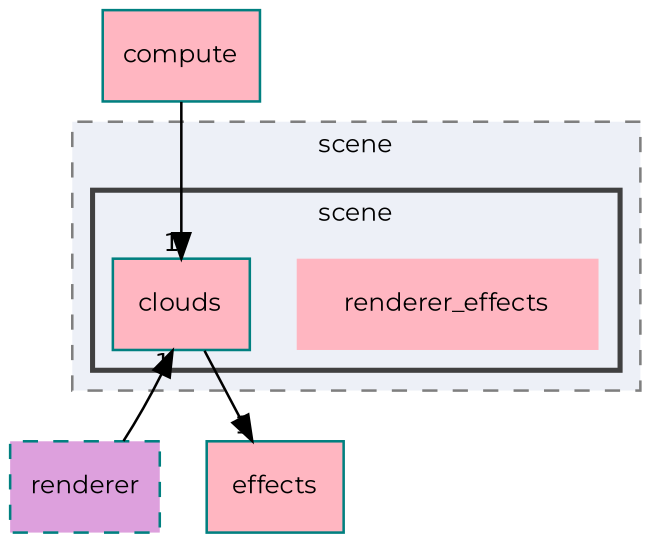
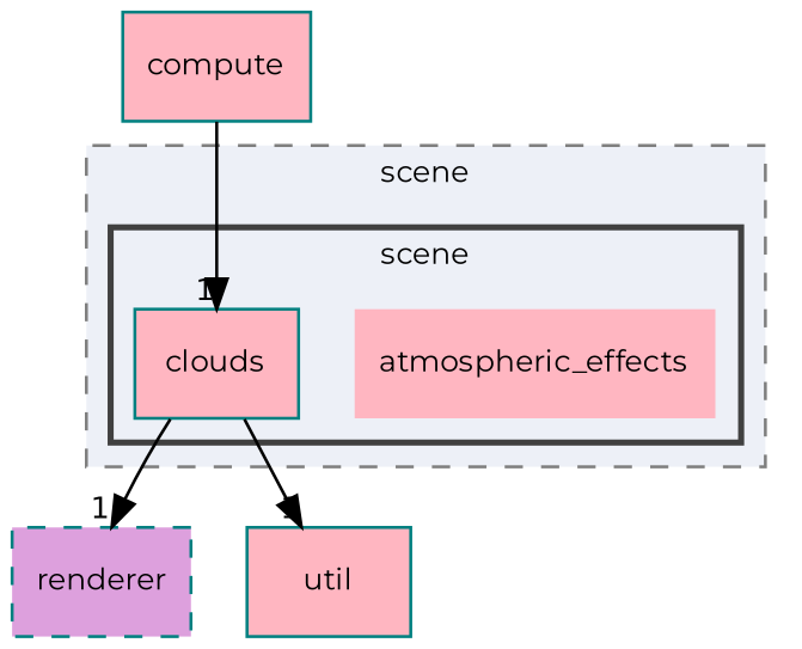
  digraph {
    compound=true
    fontname=Montserrat
    node [color=teal fillcolor=lightpink fontname=Montserrat fontsize=10 shape=box style=filled]
    edge [fontname=Montserrat fontsize=10 headlabel=1 labeldistance=1.5 labelfontname=Helvetica labelfontsize=10]
-   n1 [color=blue label=renderer_effects shape=plaintext]
+   n1 [color=blue label=atmospheric_effects shape=plaintext]
    n2 [label=clouds style="filled,"]
    n3 [fillcolor=plum label=renderer style="dashed,filled"]
-   n4 [label=effects]
+   n4 [label=util]
    n5 [label=compute]
    subgraph cluster_1 {
      bgcolor="#edf0f7"
      fontsize=10
      label=scene
      pencolor=grey50
      style="filled,dashed,"
      subgraph cluster_2 {
        bgcolor="#edf0f7"
        fontsize=10
        label=scene
        pencolor=grey25
        style="filled,bold,"
        n1
        n2
      }
    }
-   n3 -> n2
+   n2 -> n3
    n2 -> n4
    n5 -> n2
  }
